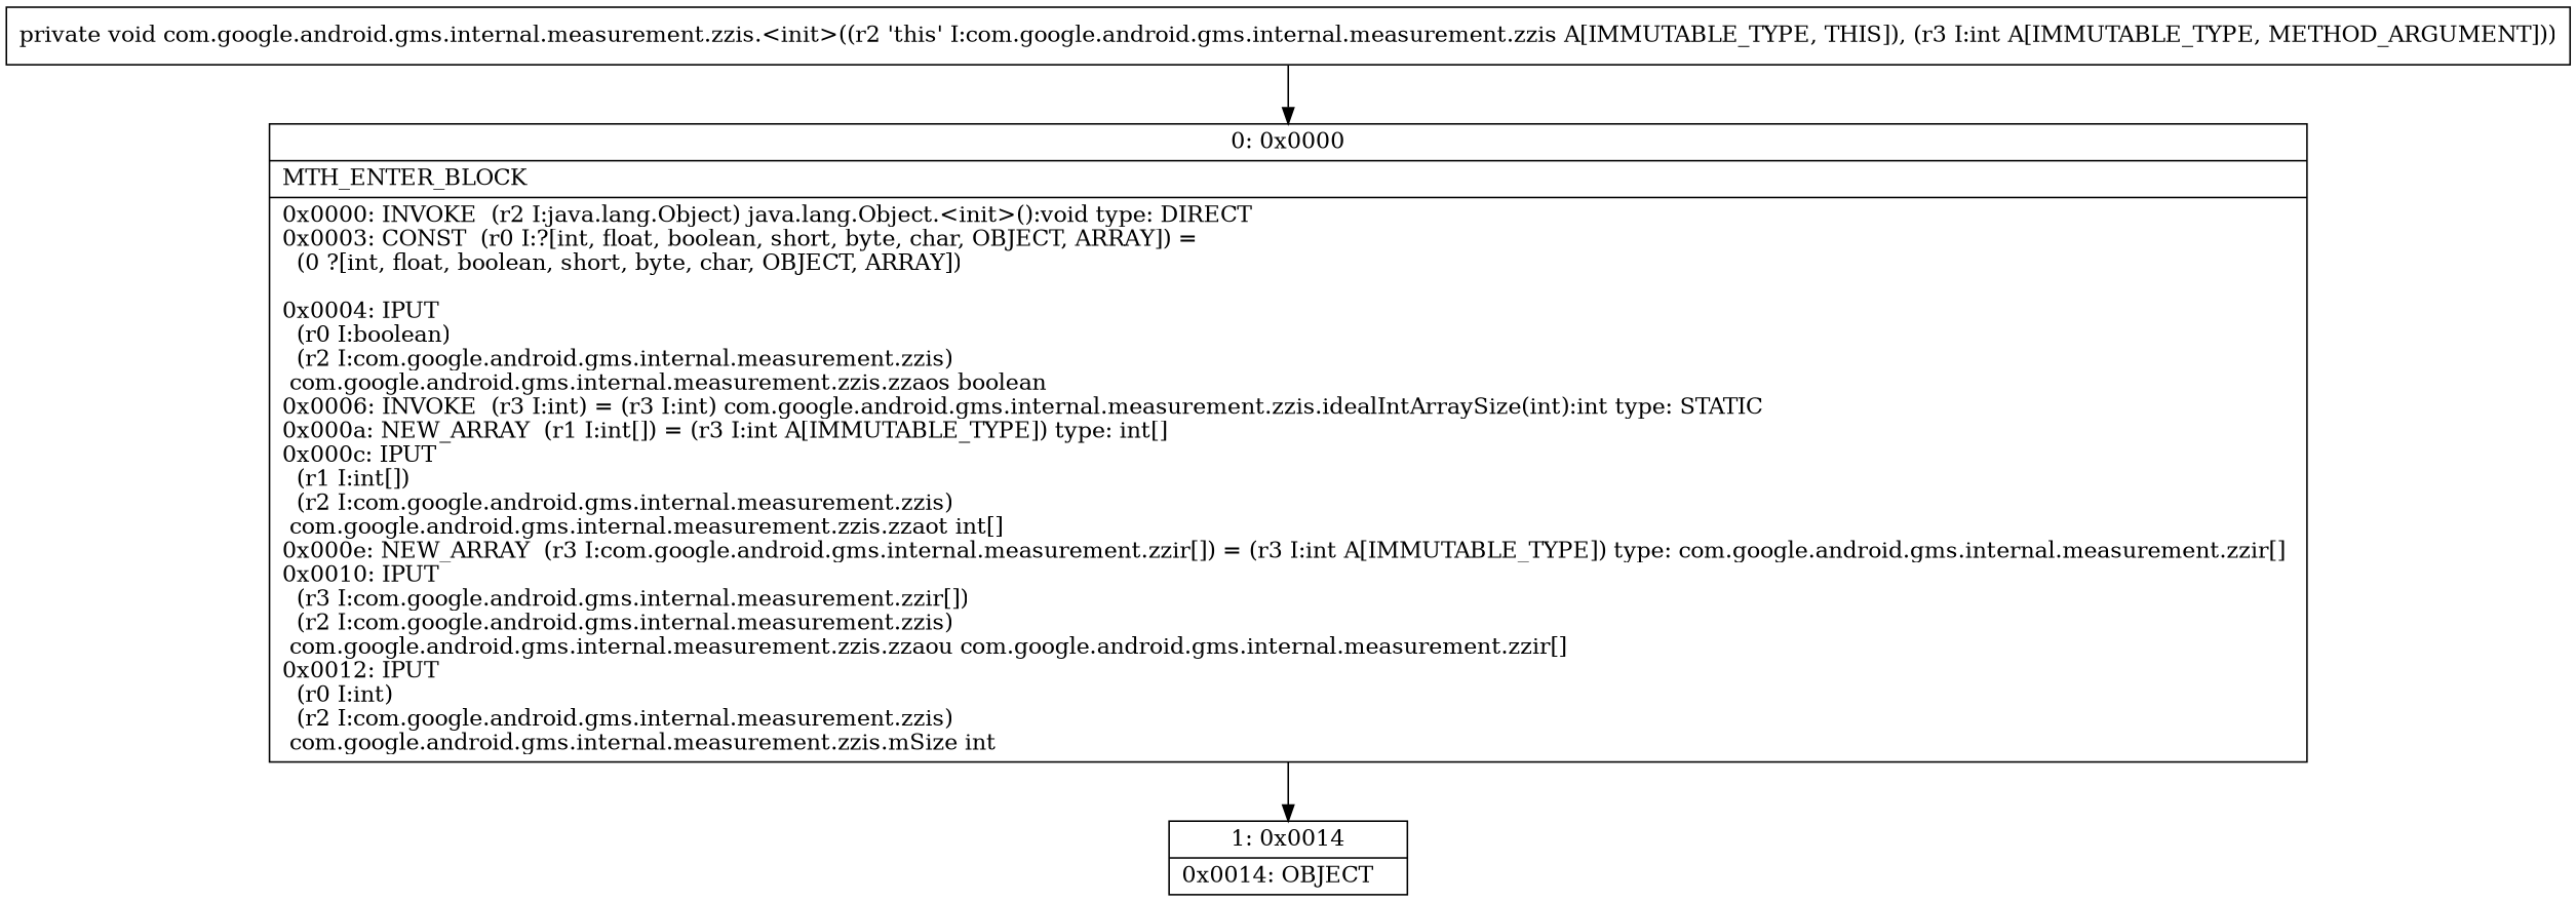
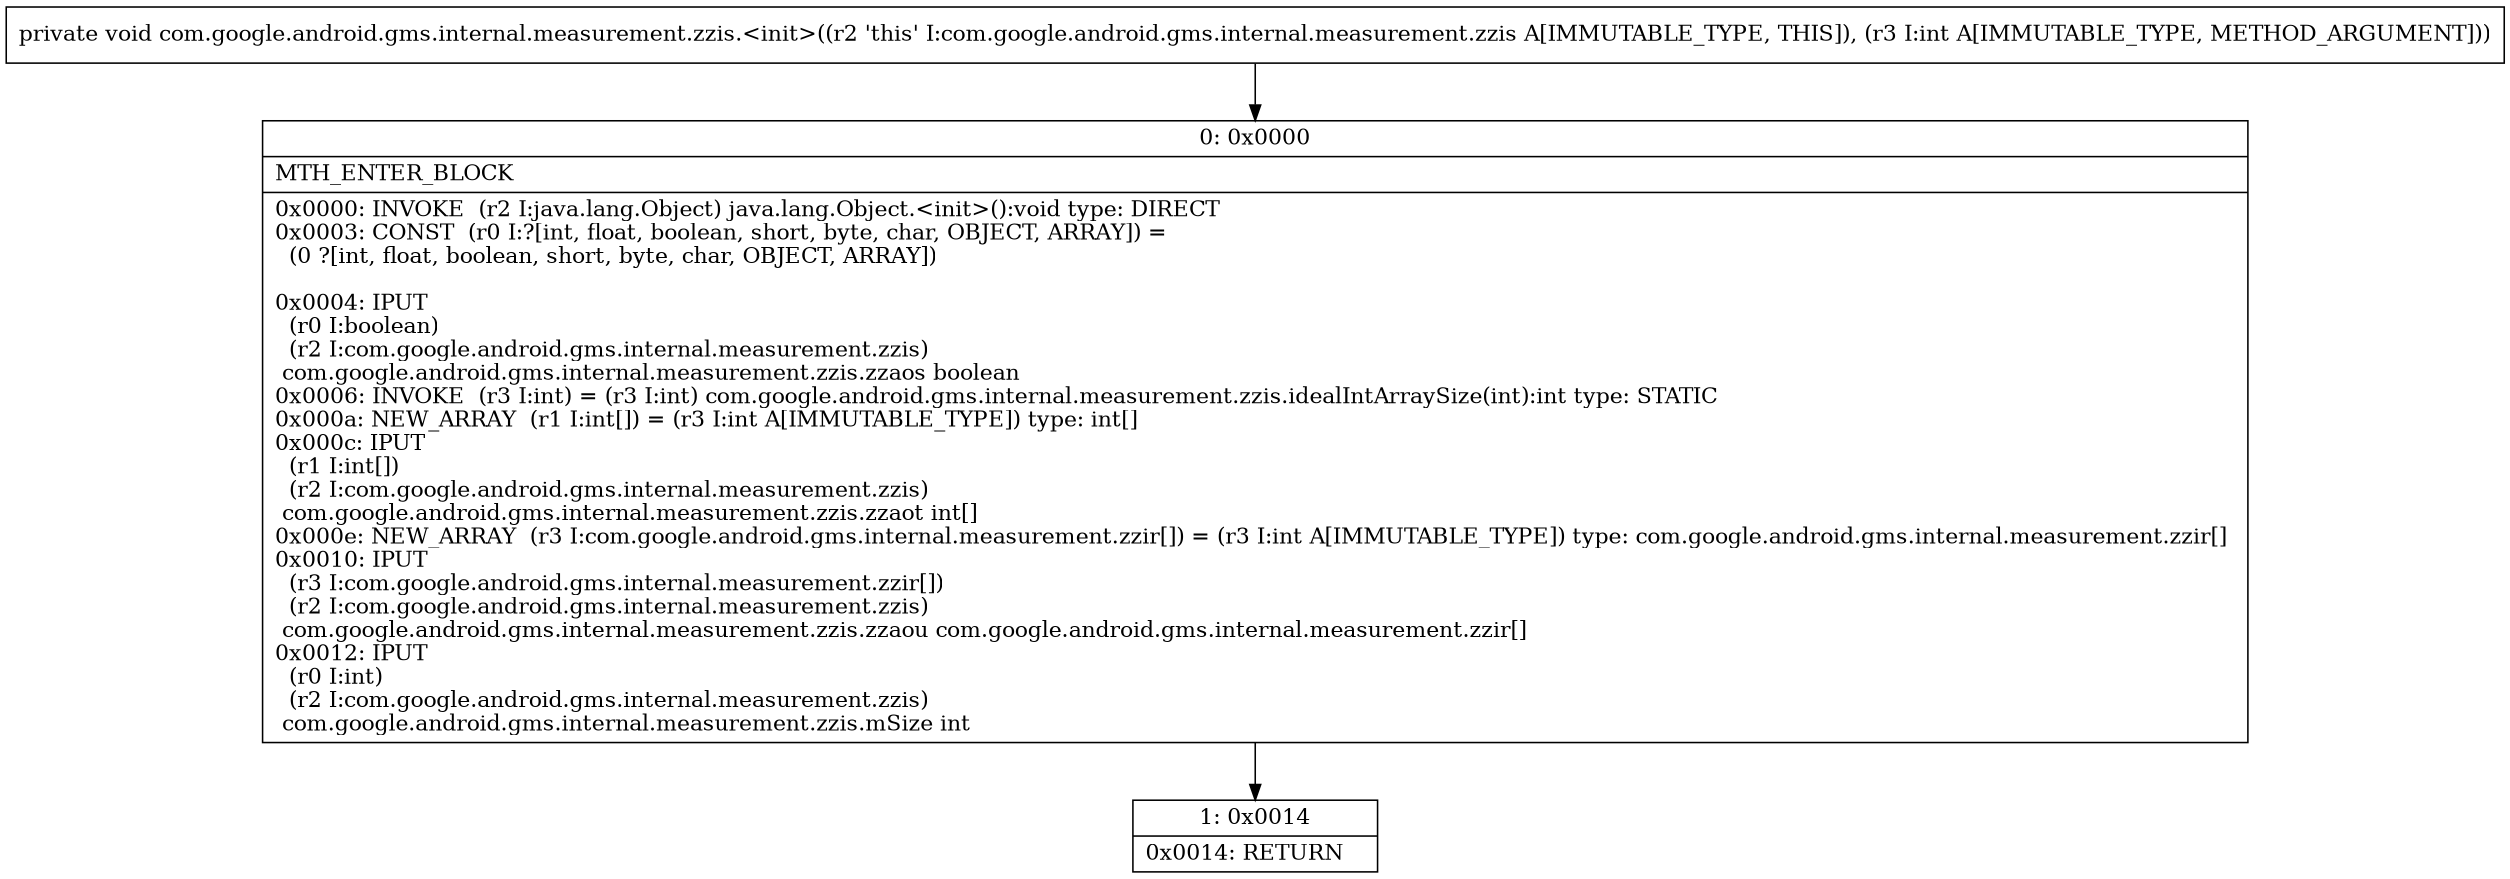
  digraph {
    node [shape=record]
    n1 [label="{0\:\ 0x0000|MTH_ENTER_BLOCK\l|0x0000: INVOKE  (r2 I:java.lang.Object) java.lang.Object.\<init\>():void type: DIRECT \l0x0003: CONST  (r0 I:?[int, float, boolean, short, byte, char, OBJECT, ARRAY]) = \l  (0 ?[int, float, boolean, short, byte, char, OBJECT, ARRAY])\l \l0x0004: IPUT  \l  (r0 I:boolean)\l  (r2 I:com.google.android.gms.internal.measurement.zzis)\l com.google.android.gms.internal.measurement.zzis.zzaos boolean \l0x0006: INVOKE  (r3 I:int) = (r3 I:int) com.google.android.gms.internal.measurement.zzis.idealIntArraySize(int):int type: STATIC \l0x000a: NEW_ARRAY  (r1 I:int[]) = (r3 I:int A[IMMUTABLE_TYPE]) type: int[] \l0x000c: IPUT  \l  (r1 I:int[])\l  (r2 I:com.google.android.gms.internal.measurement.zzis)\l com.google.android.gms.internal.measurement.zzis.zzaot int[] \l0x000e: NEW_ARRAY  (r3 I:com.google.android.gms.internal.measurement.zzir[]) = (r3 I:int A[IMMUTABLE_TYPE]) type: com.google.android.gms.internal.measurement.zzir[] \l0x0010: IPUT  \l  (r3 I:com.google.android.gms.internal.measurement.zzir[])\l  (r2 I:com.google.android.gms.internal.measurement.zzis)\l com.google.android.gms.internal.measurement.zzis.zzaou com.google.android.gms.internal.measurement.zzir[] \l0x0012: IPUT  \l  (r0 I:int)\l  (r2 I:com.google.android.gms.internal.measurement.zzis)\l com.google.android.gms.internal.measurement.zzis.mSize int \l}"]
-   n2 [label="{1\:\ 0x0014|0x0014: OBJECT   \l}"]
+   n2 [label="{1\:\ 0x0014|0x0014: RETURN   \l}"]
    n3 [label="{private void com.google.android.gms.internal.measurement.zzis.\<init\>((r2 'this' I:com.google.android.gms.internal.measurement.zzis A[IMMUTABLE_TYPE, THIS]), (r3 I:int A[IMMUTABLE_TYPE, METHOD_ARGUMENT])) }"]
    n1 -> n2
    n3 -> n1
  }
